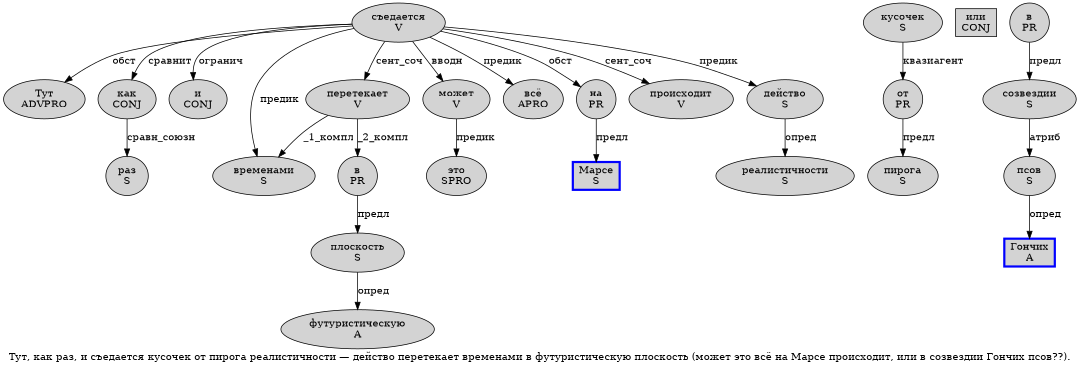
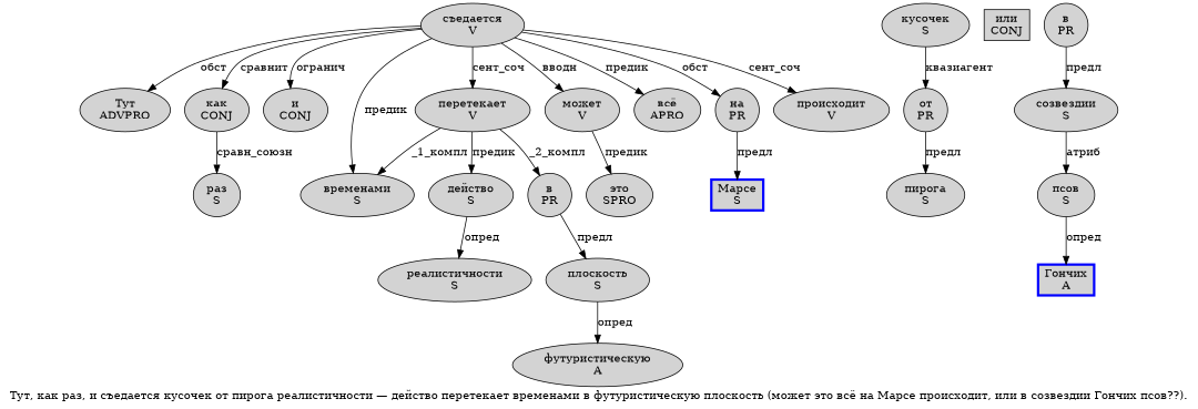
  digraph {
    label="Тут, как раз, и съедается кусочек от пирога реалистичности — действо перетекает временами в футуристическую плоскость (может это всё на Марсе происходит, или в созвездии Гончих псов??)."
    node [fillcolor=lightgray penwidth=1 shape=ellipse style=filled]
    n1 [label="Тут\nADVPRO"]
    n2 [label="как\nCONJ"]
    n3 [label="раз\nS"]
    n4 [label="и\nCONJ"]
    n5 [label="съедается\nV"]
    n6 [label="перетекает\nV"]
    n7 [label="может\nV"]
    n8 [label="всё\nAPRO"]
    n9 [label="на\nPR"]
    n10 [label="происходит\nV"]
    n11 [label="временами\nS"]
    n12 [label="кусочек\nS"]
    n13 [label="от\nPR"]
    n14 [label="действо\nS"]
    n15 [label="в\nPR"]
    n16 [label="это\nSPRO"]
    n17 [color=blue label="Марсе\nS" penwidth=3 shape=box]
    n18 [label="пирога\nS"]
    n19 [label="реалистичности\nS"]
    n20 [label="плоскость\nS"]
    n21 [label="футуристическую\nA"]
    n22 [label="или\nCONJ" shape=box]
    n23 [label="в\nPR"]
    n24 [label="созвездии\nS"]
    n25 [label="псов\nS"]
    n26 [color=blue label="Гончих\nA" penwidth=3 shape=box]
    n2 -> n3 [label="сравн_союзн"]
    n5 -> n1 [label="обст"]
    n5 -> n2 [label="сравнит"]
    n5 -> n4 [label="огранич"]
    n5 -> n6 [label="сент_соч"]
    n5 -> n7 [label="вводн"]
    n5 -> n8 [label="предик"]
    n5 -> n9 [label="обст"]
    n5 -> n10 [label="сент_соч"]
    n5 -> n11 [label="предик"]
    n6 -> n11 [label="_1_компл"]
-   n5 -> n14 [label="предик"]
+   n6 -> n14 [label="предик"]
    n6 -> n15 [label="_2_компл"]
    n7 -> n16 [label="предик"]
    n9 -> n17 [label="предл"]
    n12 -> n13 [label="квазиагент"]
    n13 -> n18 [label="предл"]
    n14 -> n19 [label="опред"]
    n15 -> n20 [label="предл"]
    n20 -> n21 [label="опред"]
    n23 -> n24 [label="предл"]
    n24 -> n25 [label="атриб"]
    n25 -> n26 [label="опред"]
  }
